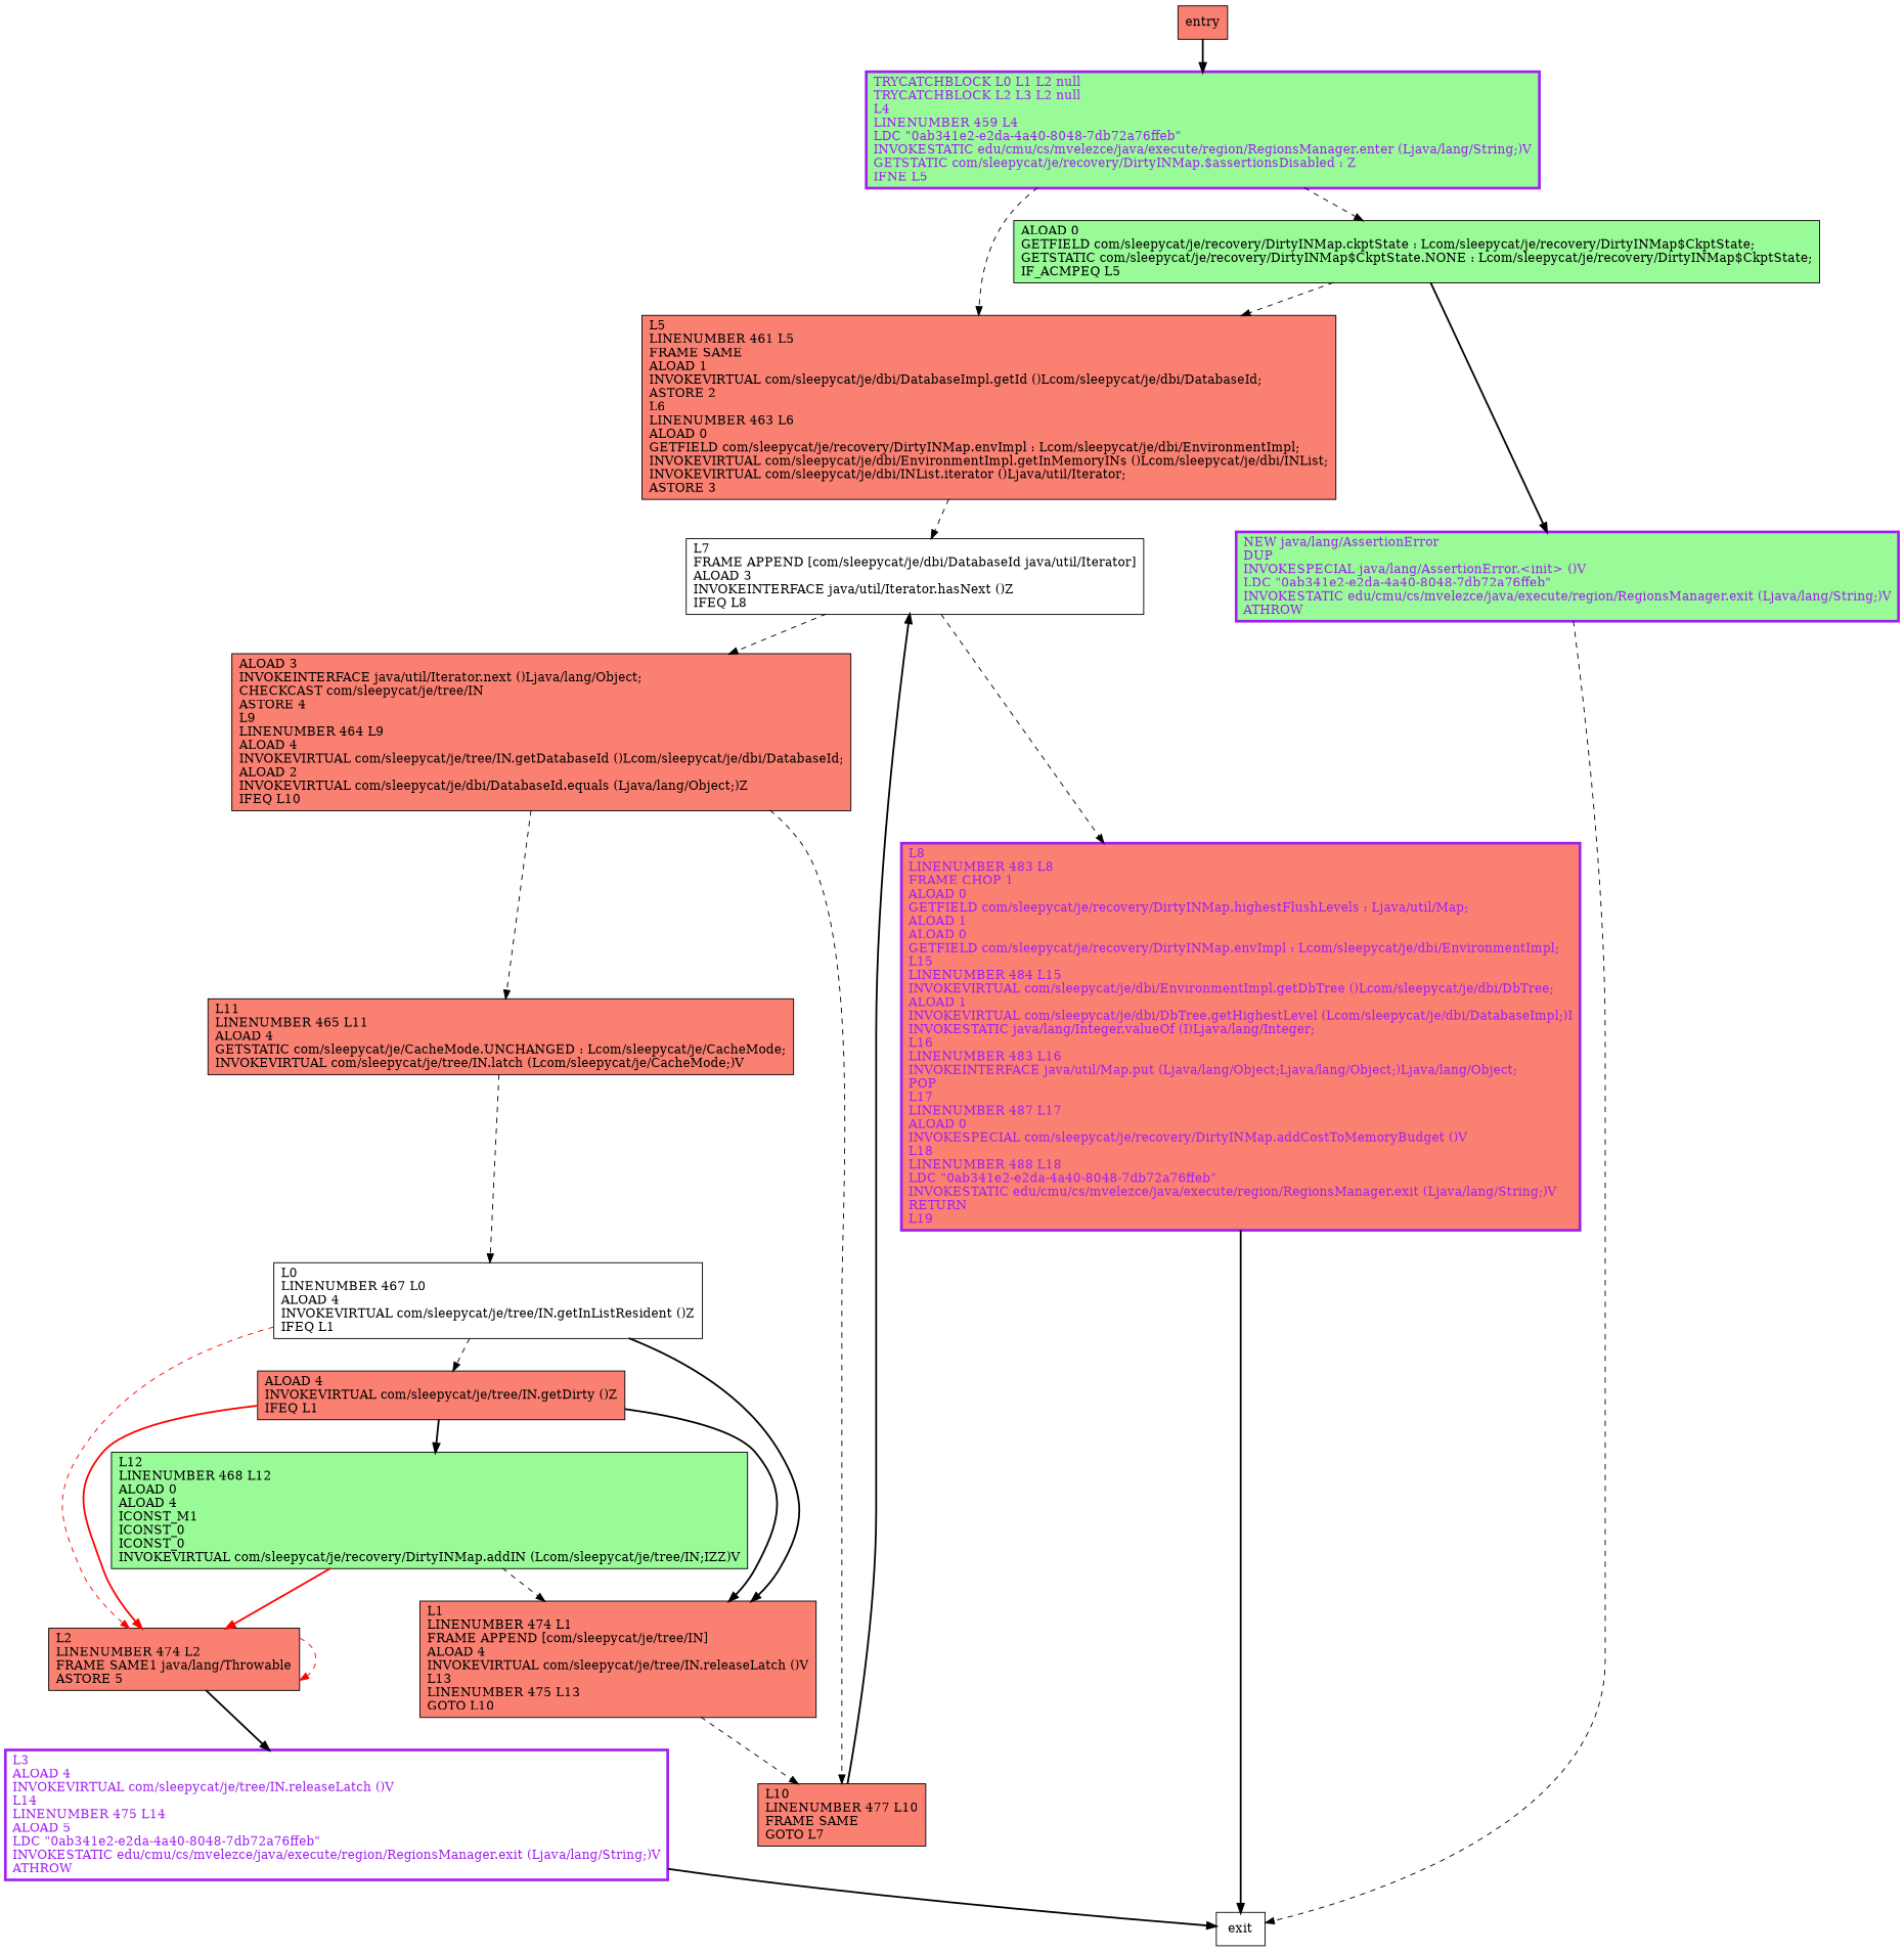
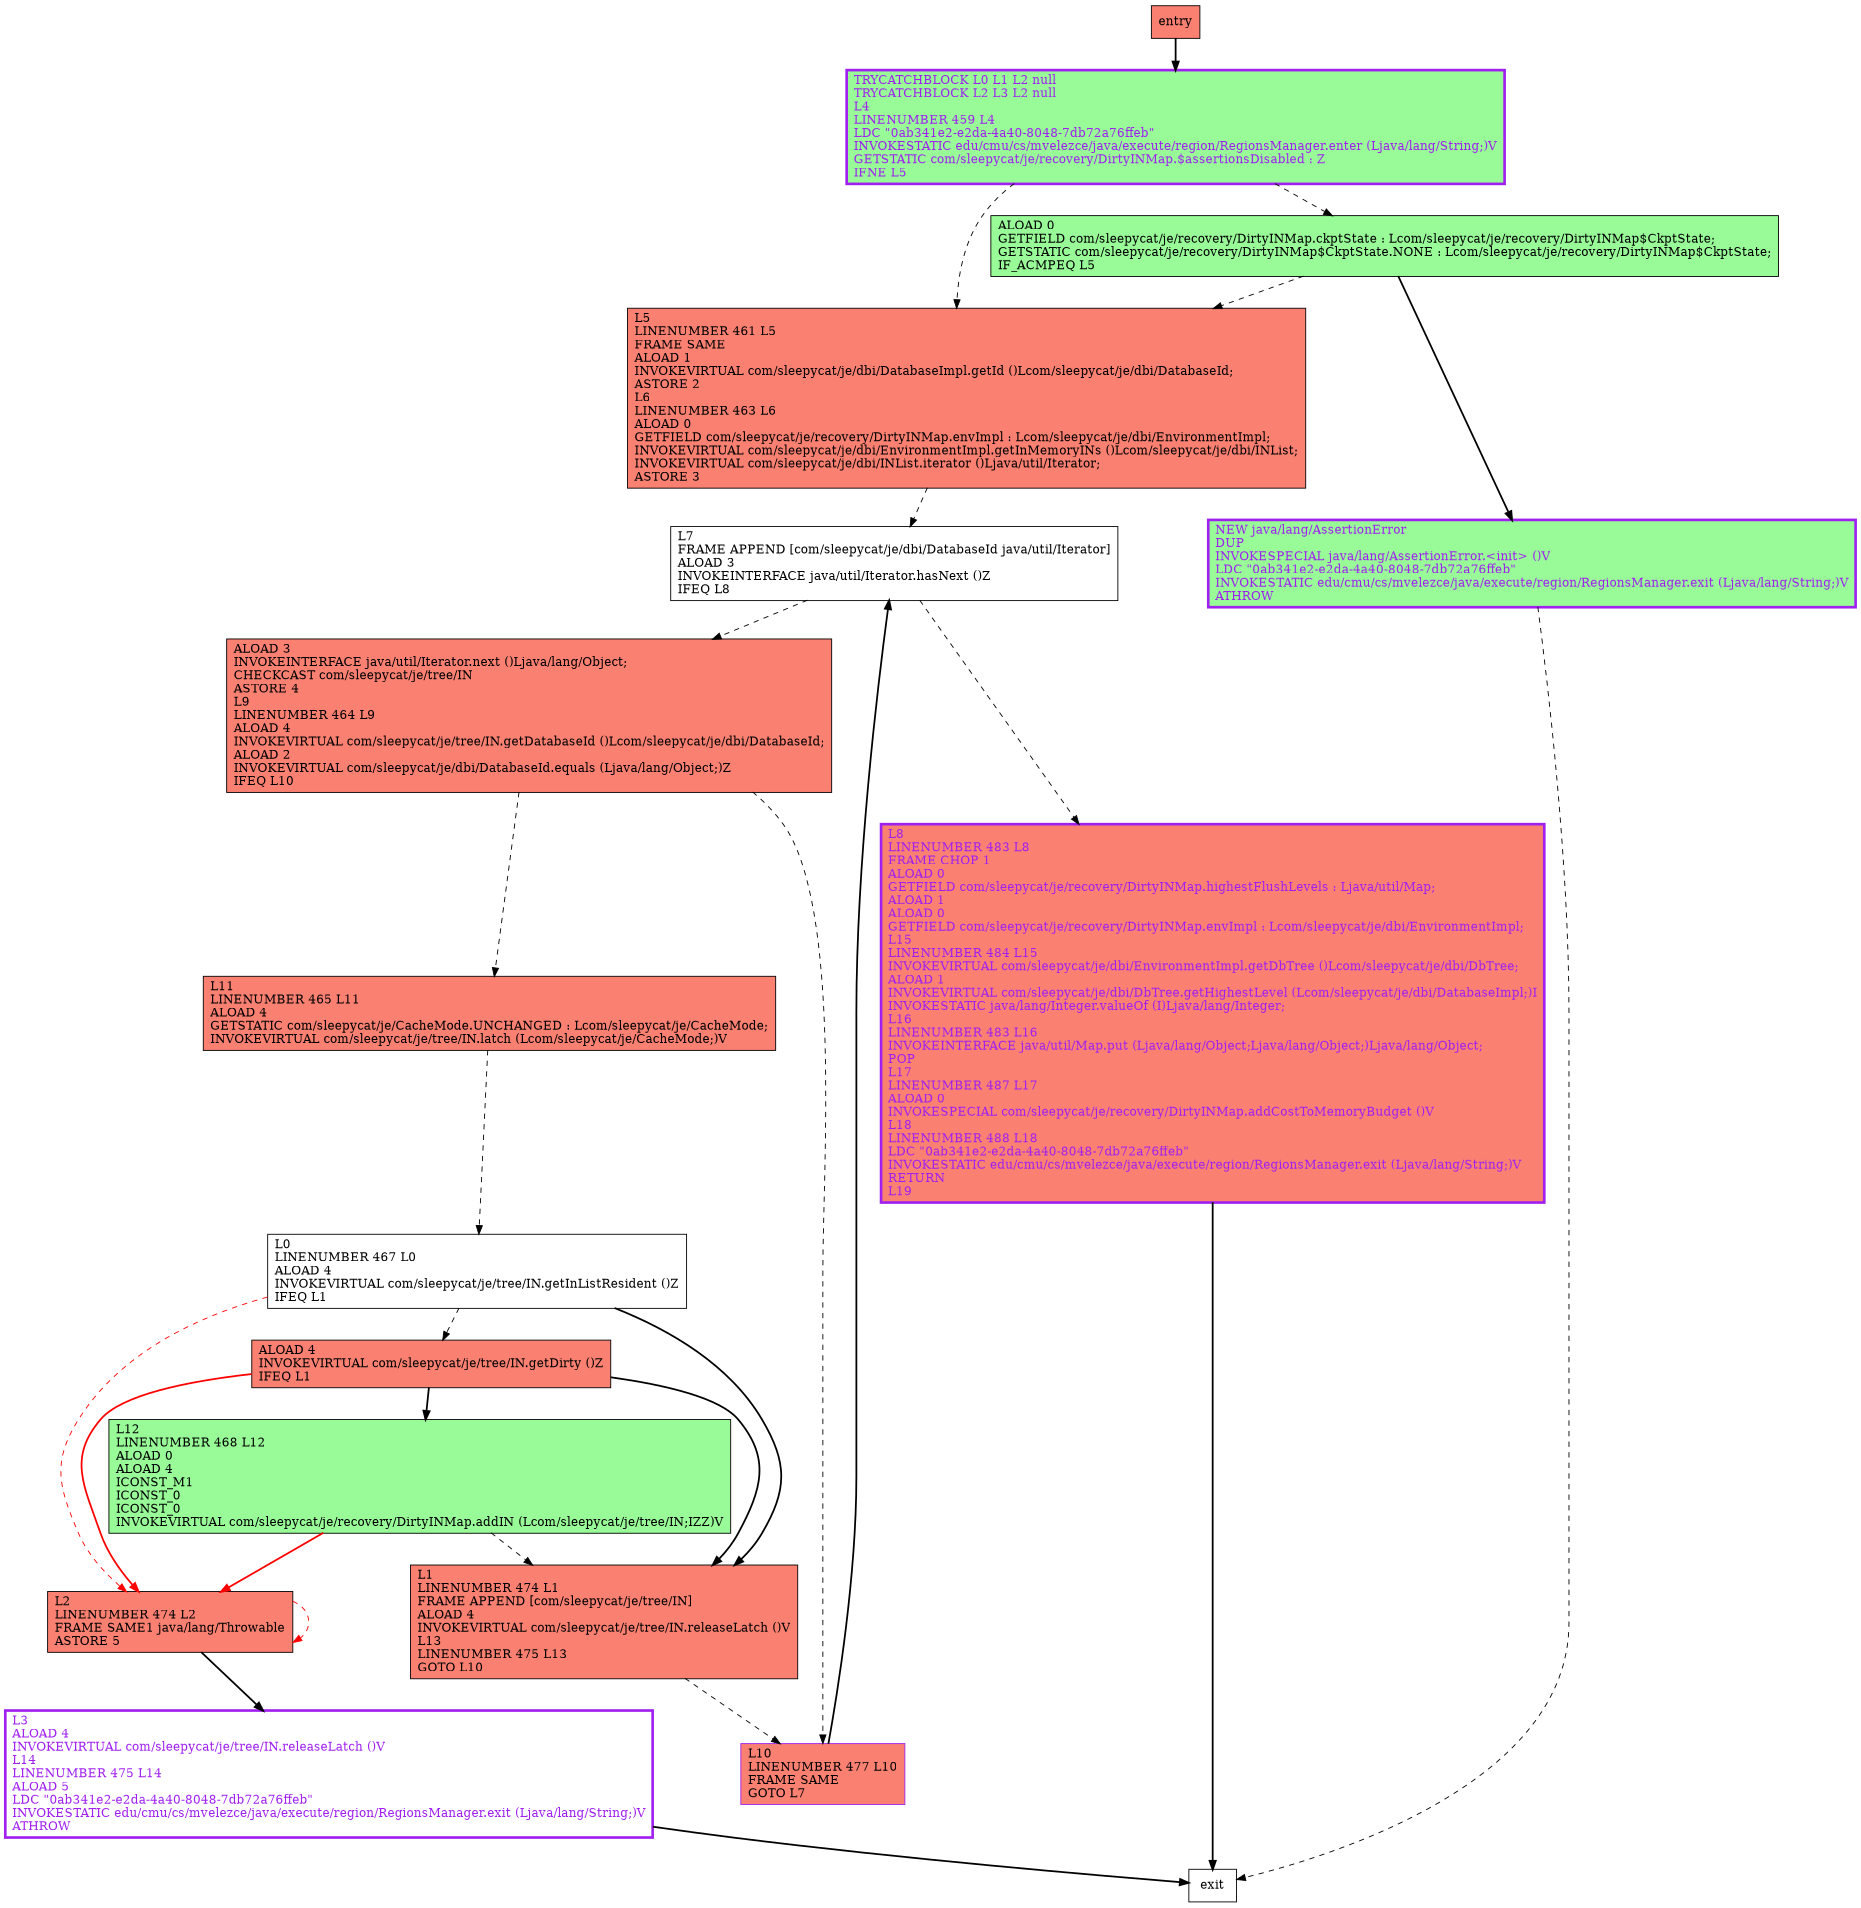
  digraph {
    node [shape=record style=filled fillcolor=salmon]
    edge [style=dashed]
    n1 [color=purple fontcolor=purple label="TRYCATCHBLOCK L0 L1 L2 null\lTRYCATCHBLOCK L2 L3 L2 null\lL4\lLINENUMBER 459 L4\lLDC \"0ab341e2-e2da-4a40-8048-7db72a76ffeb\"\lINVOKESTATIC edu/cmu/cs/mvelezce/java/execute/region/RegionsManager.enter (Ljava/lang/String;)V\lGETSTATIC com/sleepycat/je/recovery/DirtyINMap.$assertionsDisabled : Z\lIFNE L5\l" penwidth=3 fillcolor=palegreen]
    n2 [label="L5\lLINENUMBER 461 L5\lFRAME SAME\lALOAD 1\lINVOKEVIRTUAL com/sleepycat/je/dbi/DatabaseImpl.getId ()Lcom/sleepycat/je/dbi/DatabaseId;\lASTORE 2\lL6\lLINENUMBER 463 L6\lALOAD 0\lGETFIELD com/sleepycat/je/recovery/DirtyINMap.envImpl : Lcom/sleepycat/je/dbi/EnvironmentImpl;\lINVOKEVIRTUAL com/sleepycat/je/dbi/EnvironmentImpl.getInMemoryINs ()Lcom/sleepycat/je/dbi/INList;\lINVOKEVIRTUAL com/sleepycat/je/dbi/INList.iterator ()Ljava/util/Iterator;\lASTORE 3\l"]
    n3 [label="ALOAD 0\lGETFIELD com/sleepycat/je/recovery/DirtyINMap.ckptState : Lcom/sleepycat/je/recovery/DirtyINMap$CkptState;\lGETSTATIC com/sleepycat/je/recovery/DirtyINMap$CkptState.NONE : Lcom/sleepycat/je/recovery/DirtyINMap$CkptState;\lIF_ACMPEQ L5\l" fillcolor=palegreen]
    n4 [label="L7\lFRAME APPEND [com/sleepycat/je/dbi/DatabaseId java/util/Iterator]\lALOAD 3\lINVOKEINTERFACE java/util/Iterator.hasNext ()Z\lIFEQ L8\l" fillcolor=white]
    n5 [label="L11\lLINENUMBER 465 L11\lALOAD 4\lGETSTATIC com/sleepycat/je/CacheMode.UNCHANGED : Lcom/sleepycat/je/CacheMode;\lINVOKEVIRTUAL com/sleepycat/je/tree/IN.latch (Lcom/sleepycat/je/CacheMode;)V\l"]
    n6 [label="L0\lLINENUMBER 467 L0\lALOAD 4\lINVOKEVIRTUAL com/sleepycat/je/tree/IN.getInListResident ()Z\lIFEQ L1\l" fillcolor=white]
    n7 [label="ALOAD 4\lINVOKEVIRTUAL com/sleepycat/je/tree/IN.getDirty ()Z\lIFEQ L1\l"]
    n8 [label="L12\lLINENUMBER 468 L12\lALOAD 0\lALOAD 4\lICONST_M1\lICONST_0\lICONST_0\lINVOKEVIRTUAL com/sleepycat/je/recovery/DirtyINMap.addIN (Lcom/sleepycat/je/tree/IN;IZZ)V\l" fillcolor=palegreen]
    n9 [label="L2\lLINENUMBER 474 L2\lFRAME SAME1 java/lang/Throwable\lASTORE 5\l"]
    n10 [label="L1\lLINENUMBER 474 L1\lFRAME APPEND [com/sleepycat/je/tree/IN]\lALOAD 4\lINVOKEVIRTUAL com/sleepycat/je/tree/IN.releaseLatch ()V\lL13\lLINENUMBER 475 L13\lGOTO L10\l"]
    n11 [color=purple fontcolor=purple label="NEW java/lang/AssertionError\lDUP\lINVOKESPECIAL java/lang/AssertionError.\<init\> ()V\lLDC \"0ab341e2-e2da-4a40-8048-7db72a76ffeb\"\lINVOKESTATIC edu/cmu/cs/mvelezce/java/execute/region/RegionsManager.exit (Ljava/lang/String;)V\lATHROW\l" penwidth=3 fillcolor=palegreen]
    exit [fillcolor=white]
-   n13 [label="L10\lLINENUMBER 477 L10\lFRAME SAME\lGOTO L7\l"]
+   n13 [label="L10\lLINENUMBER 477 L10\lFRAME SAME\lGOTO L7\l" color=purple]
    n14 [label="ALOAD 3\lINVOKEINTERFACE java/util/Iterator.next ()Ljava/lang/Object;\lCHECKCAST com/sleepycat/je/tree/IN\lASTORE 4\lL9\lLINENUMBER 464 L9\lALOAD 4\lINVOKEVIRTUAL com/sleepycat/je/tree/IN.getDatabaseId ()Lcom/sleepycat/je/dbi/DatabaseId;\lALOAD 2\lINVOKEVIRTUAL com/sleepycat/je/dbi/DatabaseId.equals (Ljava/lang/Object;)Z\lIFEQ L10\l"]
    n15 [color=purple fontcolor=purple label="L8\lLINENUMBER 483 L8\lFRAME CHOP 1\lALOAD 0\lGETFIELD com/sleepycat/je/recovery/DirtyINMap.highestFlushLevels : Ljava/util/Map;\lALOAD 1\lALOAD 0\lGETFIELD com/sleepycat/je/recovery/DirtyINMap.envImpl : Lcom/sleepycat/je/dbi/EnvironmentImpl;\lL15\lLINENUMBER 484 L15\lINVOKEVIRTUAL com/sleepycat/je/dbi/EnvironmentImpl.getDbTree ()Lcom/sleepycat/je/dbi/DbTree;\lALOAD 1\lINVOKEVIRTUAL com/sleepycat/je/dbi/DbTree.getHighestLevel (Lcom/sleepycat/je/dbi/DatabaseImpl;)I\lINVOKESTATIC java/lang/Integer.valueOf (I)Ljava/lang/Integer;\lL16\lLINENUMBER 483 L16\lINVOKEINTERFACE java/util/Map.put (Ljava/lang/Object;Ljava/lang/Object;)Ljava/lang/Object;\lPOP\lL17\lLINENUMBER 487 L17\lALOAD 0\lINVOKESPECIAL com/sleepycat/je/recovery/DirtyINMap.addCostToMemoryBudget ()V\lL18\lLINENUMBER 488 L18\lLDC \"0ab341e2-e2da-4a40-8048-7db72a76ffeb\"\lINVOKESTATIC edu/cmu/cs/mvelezce/java/execute/region/RegionsManager.exit (Ljava/lang/String;)V\lRETURN\lL19\l" penwidth=3]
    n16 [color=purple fontcolor=purple label="L3\lALOAD 4\lINVOKEVIRTUAL com/sleepycat/je/tree/IN.releaseLatch ()V\lL14\lLINENUMBER 475 L14\lALOAD 5\lLDC \"0ab341e2-e2da-4a40-8048-7db72a76ffeb\"\lINVOKESTATIC edu/cmu/cs/mvelezce/java/execute/region/RegionsManager.exit (Ljava/lang/String;)V\lATHROW\l" penwidth=3 fillcolor=white]
    entry
    n1 -> n2
    n1 -> n3
    n2 -> n4
    n3 -> n2
    n3 -> n11 [style=bold]
    n4 -> n14
    n4 -> n15
    n5 -> n6
    n6 -> n7
    n6 -> n9 [color=red]
    n6 -> n10 [style=bold]
    n7 -> n8 [style=bold]
    n7 -> n9 [color=red style=bold]
    n7 -> n10 [style=bold]
    n8 -> n9 [color=red style=bold]
    n8 -> n10
    n9 -> n9 [color=red]
    n9 -> n16 [style=bold]
    n10 -> n13
    n11 -> exit
    n13 -> n4 [style=bold]
    n14 -> n5
    n14 -> n13
    n15 -> exit [style=bold]
    n16 -> exit [style=bold]
    entry -> n1 [style=bold]
  }
